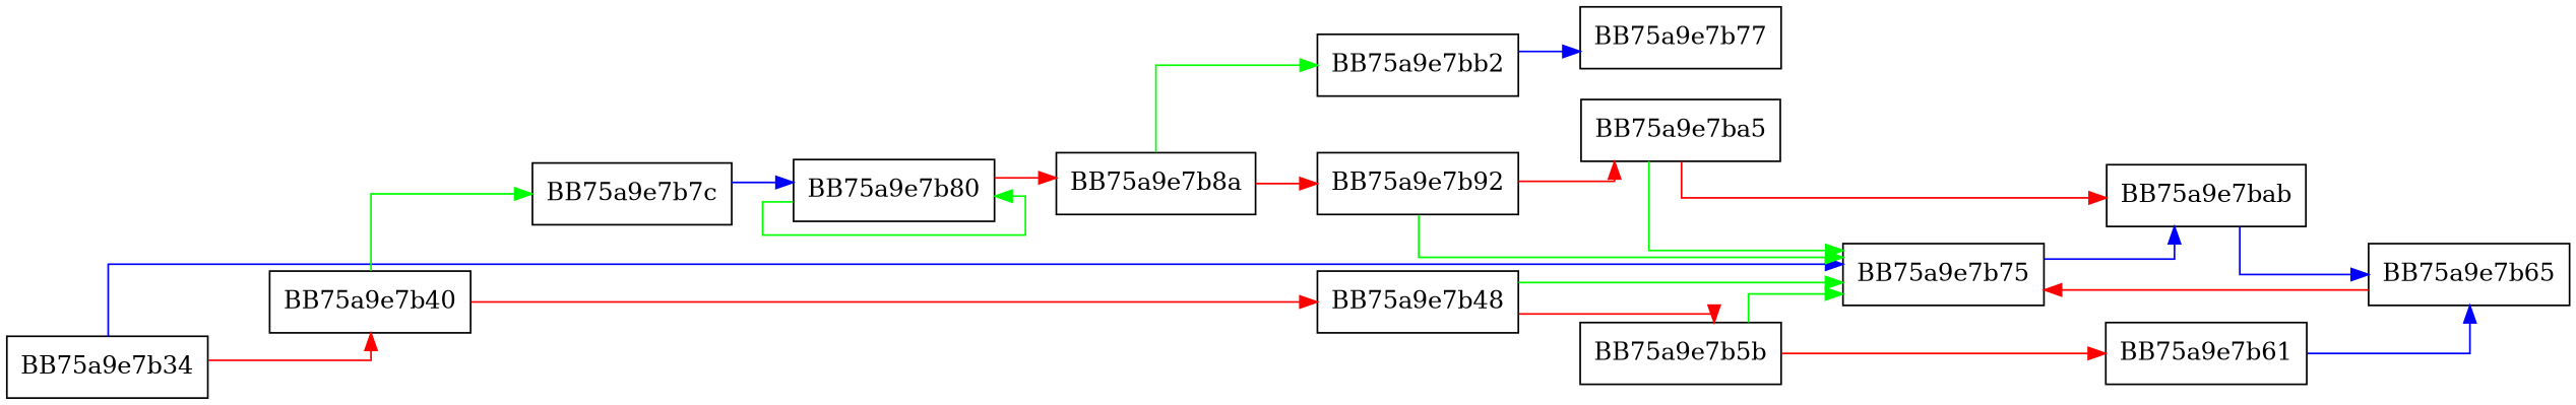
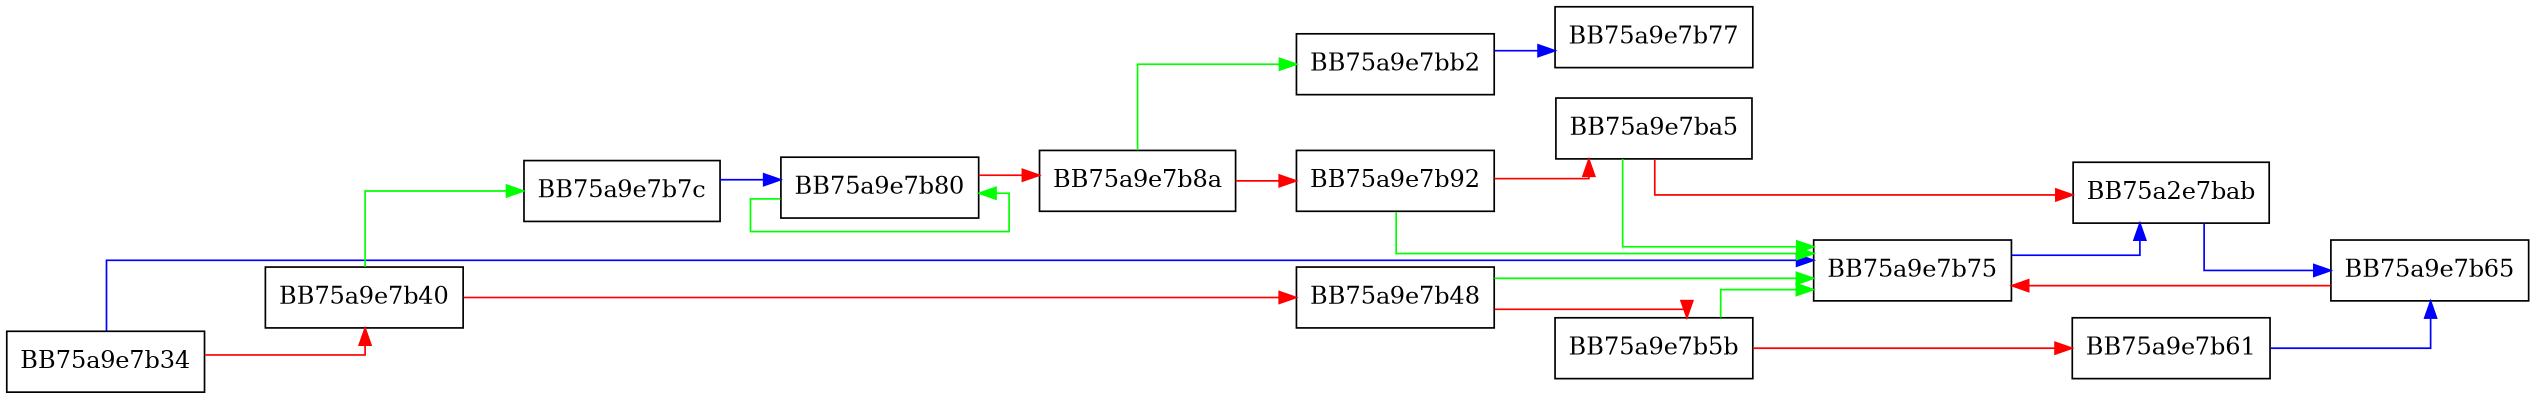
  digraph {
    rankdir=LR
    splines=ortho
    node [shape=box]
    edge [color=red]
    BB75a9e7b34
    BB75a9e7b75
    BB75a9e7b40
-   BB75a9e7bab
+   BB75a9e7bab [label=BB75a2e7bab]
    BB75a9e7b7c
    BB75a9e7b48
    BB75a9e7b80
    BB75a9e7b5b
    BB75a9e7b8a
    BB75a9e7b61
    BB75a9e7b65
    BB75a9e7bb2
    BB75a9e7b92
    BB75a9e7b77
    BB75a9e7ba5
    BB75a9e7b34 -> BB75a9e7b75 [color=blue]
    BB75a9e7b34 -> BB75a9e7b40
    BB75a9e7b75 -> BB75a9e7bab [color=blue]
    BB75a9e7b40 -> BB75a9e7b7c [color=green]
    BB75a9e7b40 -> BB75a9e7b48
    BB75a9e7bab -> BB75a9e7b65 [color=blue]
    BB75a9e7b7c -> BB75a9e7b80 [color=blue]
    BB75a9e7b48 -> BB75a9e7b75 [color=green]
    BB75a9e7b48 -> BB75a9e7b5b
    BB75a9e7b80 -> BB75a9e7b80 [color=green]
    BB75a9e7b80 -> BB75a9e7b8a
    BB75a9e7b5b -> BB75a9e7b75 [color=green]
    BB75a9e7b5b -> BB75a9e7b61
    BB75a9e7b8a -> BB75a9e7bb2 [color=green]
    BB75a9e7b8a -> BB75a9e7b92
    BB75a9e7b61 -> BB75a9e7b65 [color=blue]
    BB75a9e7b65 -> BB75a9e7b75
    BB75a9e7bb2 -> BB75a9e7b77 [color=blue]
    BB75a9e7b92 -> BB75a9e7b75 [color=green]
    BB75a9e7b92 -> BB75a9e7ba5
    BB75a9e7ba5 -> BB75a9e7b75 [color=green]
    BB75a9e7ba5 -> BB75a9e7bab
  }
